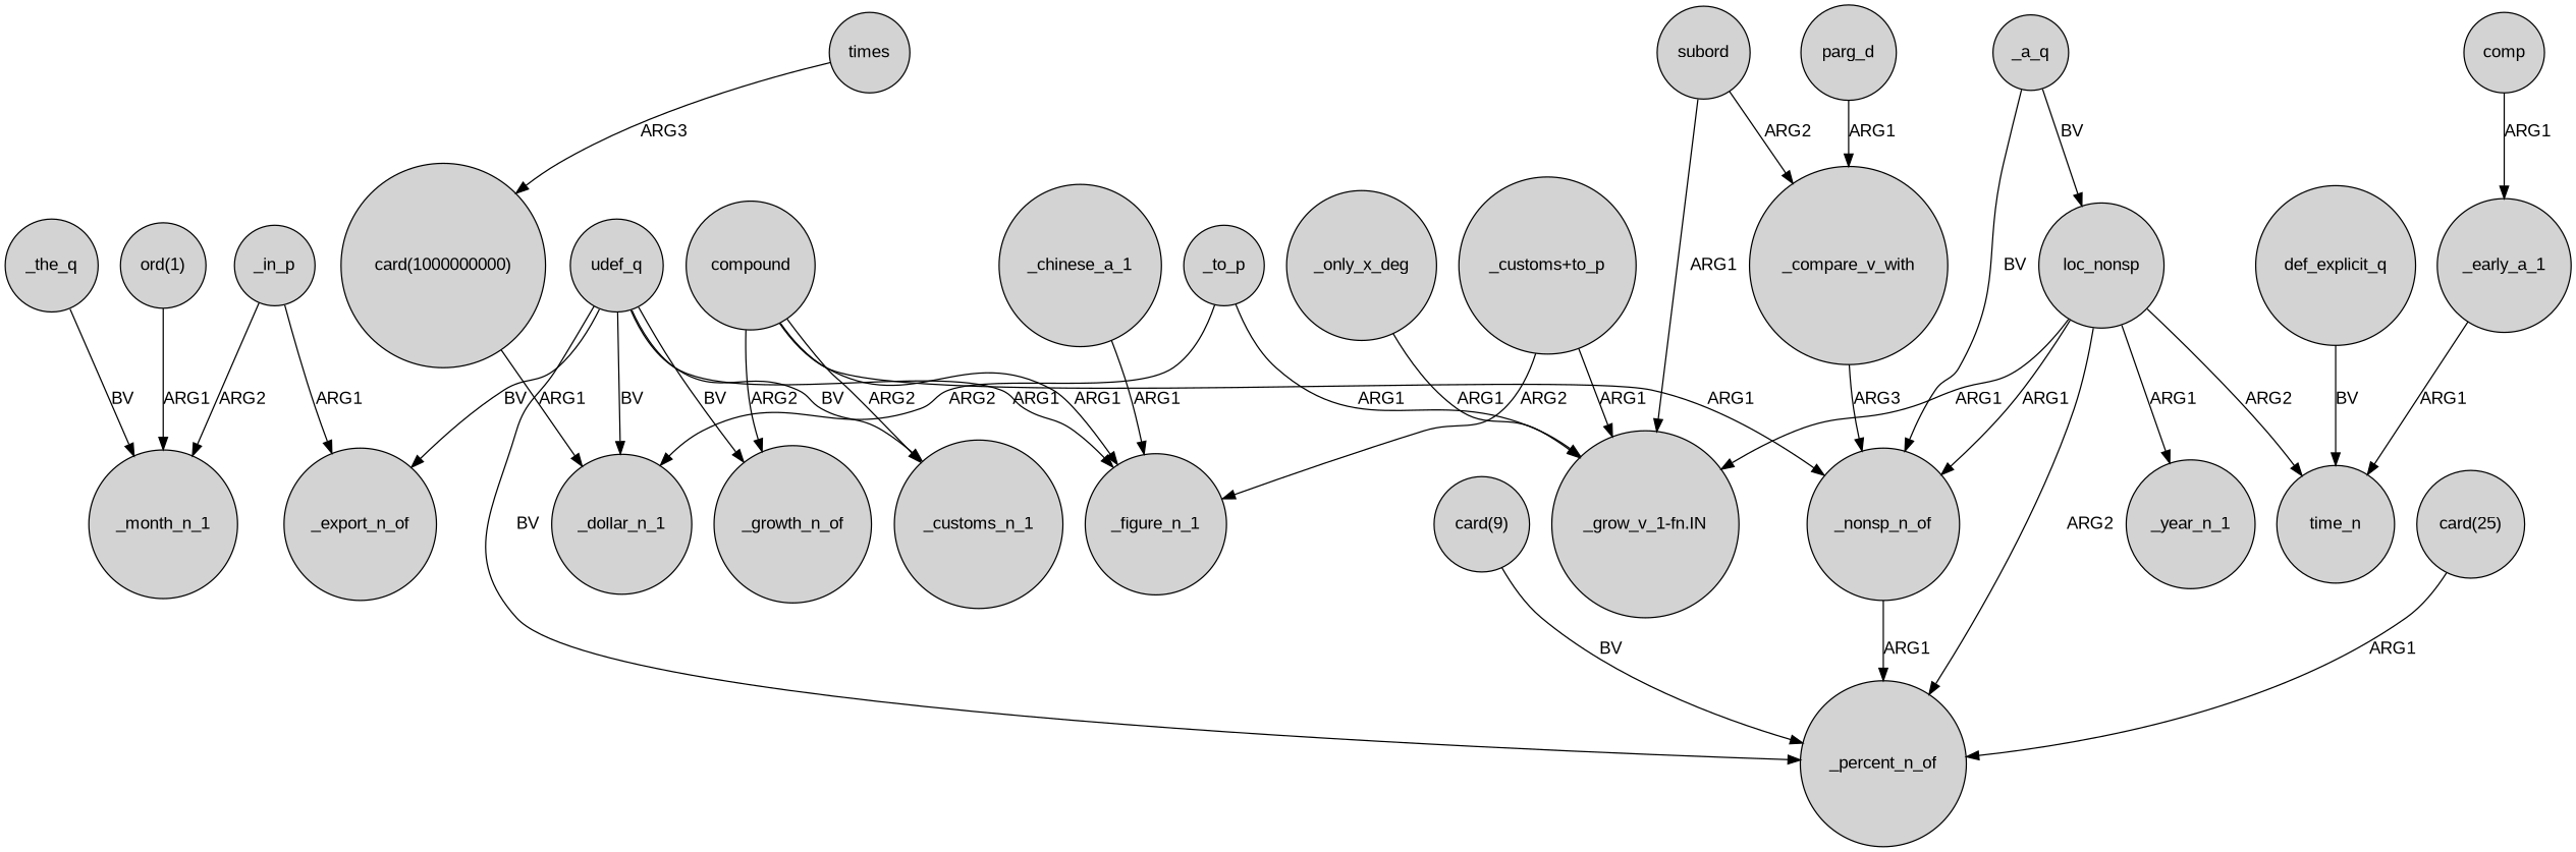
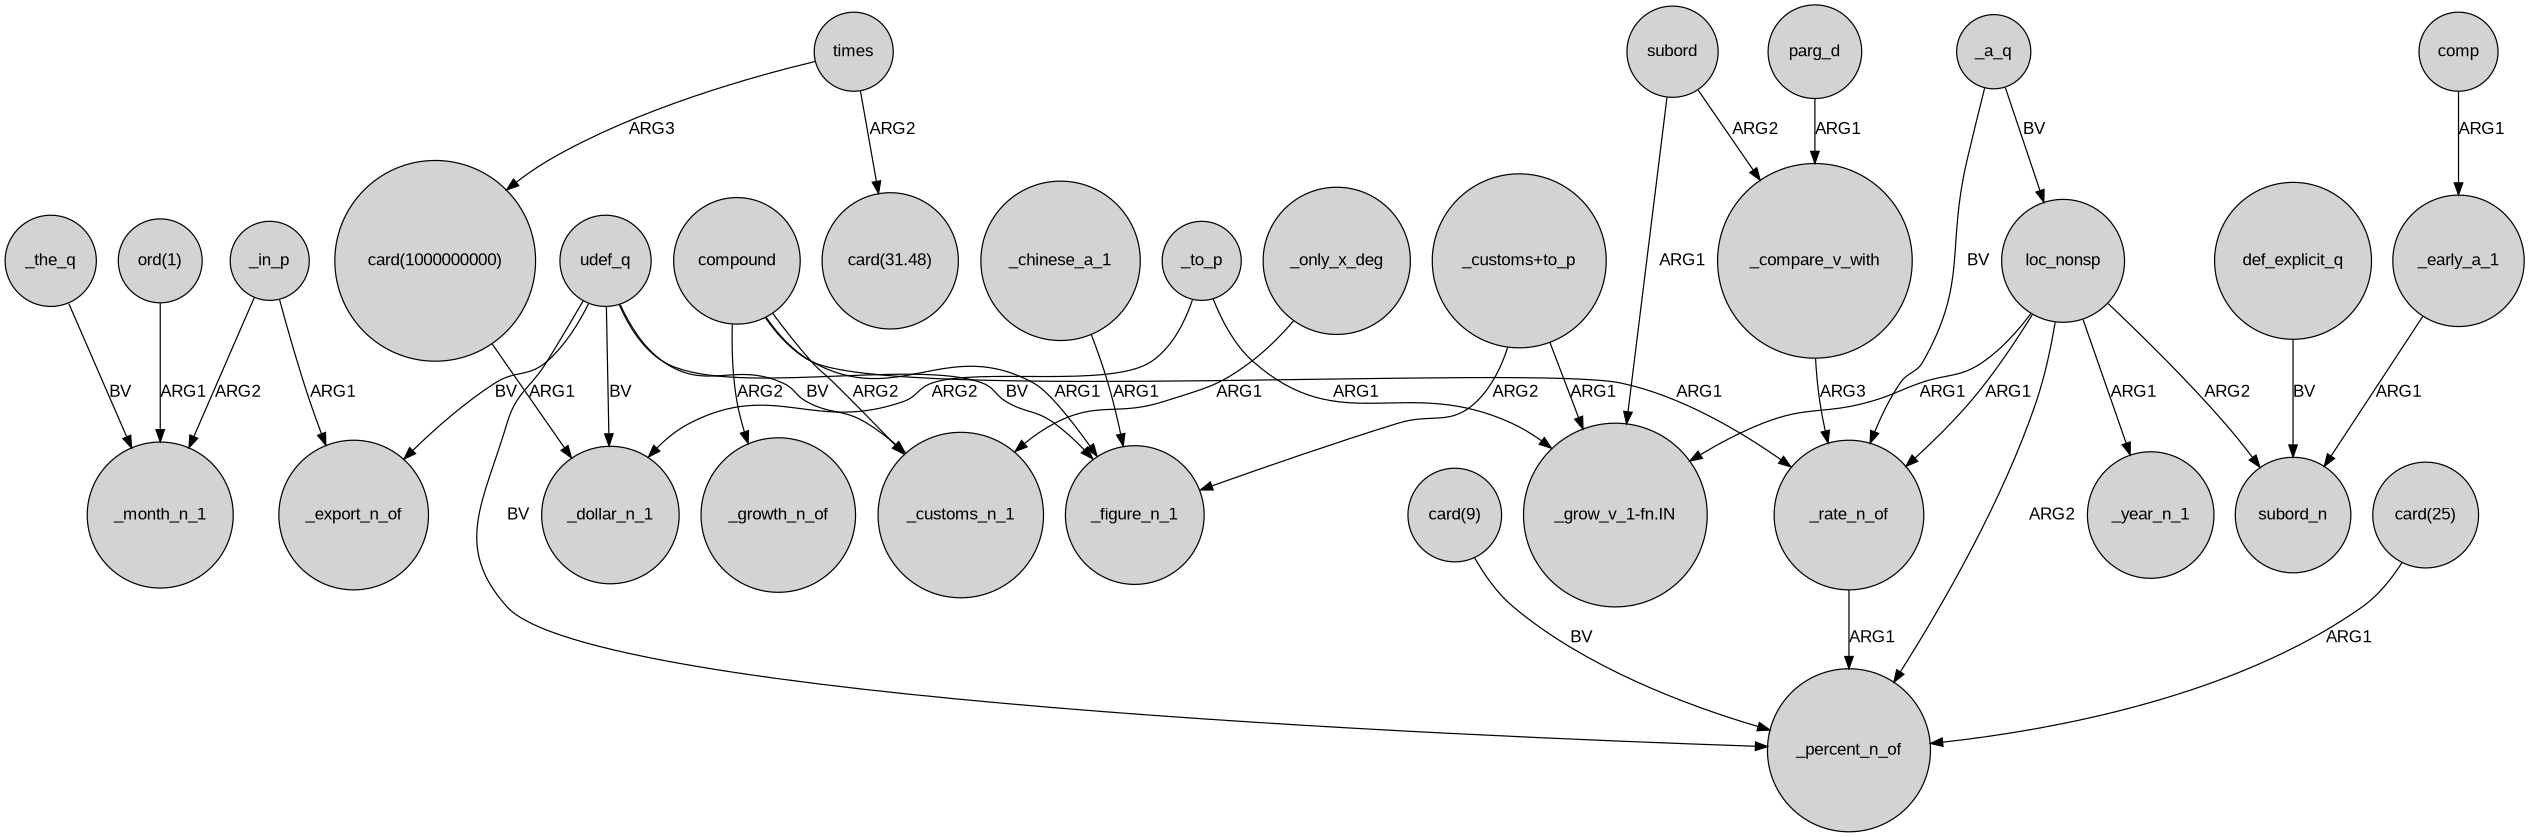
  digraph {
    fontname="Liberation Sans"
    node [fontname="Liberation Sans" shape=circle style=filled]
    edge [fontname="Liberation Sans"]
    _in_p
    _month_n_1
    _export_n_of
    "card(9)"
    _percent_n_of
    _to_p
    "_grow_v_1-fn.IN"
    _dollar_n_1
-   _rate_n_of [label=_nonsp_n_of]
+   _rate_n_of
    def_explicit_q
-   time_n
+   time_n [label=subord_n]
    "card(25)"
    loc_nonsp
    _year_n_1
    subord
    _compare_v_with
    _chinese_a_1
    _figure_n_1
    compound
    _growth_n_of
    _customs_n_1
    parg_d
    _a_q
    times
    "card(1000000000)"
+   "card(31.48)"
    _the_q
    n28 [label="_customs+to_p"]
    udef_q
    _only_x_deg
    _early_a_1
    "ord(1)"
    comp
    _in_p -> _month_n_1 [label=ARG2]
    _in_p -> _export_n_of [label=ARG1]
    "card(9)" -> _percent_n_of [label=BV]
    _to_p -> "_grow_v_1-fn.IN" [label=ARG1]
    _to_p -> _dollar_n_1 [label=ARG2]
    _rate_n_of -> _percent_n_of [label=ARG1]
    def_explicit_q -> time_n [label=BV]
    "card(25)" -> _percent_n_of [label=ARG1]
    loc_nonsp -> _percent_n_of [label=ARG2]
    loc_nonsp -> "_grow_v_1-fn.IN" [label=ARG1]
    loc_nonsp -> _rate_n_of [label=ARG1]
    loc_nonsp -> time_n [label=ARG2]
    loc_nonsp -> _year_n_1 [label=ARG1]
    subord -> "_grow_v_1-fn.IN" [label=ARG1]
    subord -> _compare_v_with [label=ARG2]
    _compare_v_with -> _rate_n_of [label=ARG3]
    _chinese_a_1 -> _figure_n_1 [label=ARG1]
    compound -> _rate_n_of [label=ARG1]
    compound -> _figure_n_1 [label=ARG1]
    compound -> _growth_n_of [label=ARG2]
    compound -> _customs_n_1 [label=ARG2]
    parg_d -> _compare_v_with [label=ARG1]
    _a_q -> _rate_n_of [label=BV]
    _a_q -> loc_nonsp [label=BV]
    times -> "card(1000000000)" [label=ARG3]
+   times -> "card(31.48)" [label=ARG2]
    "card(1000000000)" -> _dollar_n_1 [label=ARG1]
    _the_q -> _month_n_1 [label=BV]
    n28 -> "_grow_v_1-fn.IN" [label=ARG1]
    n28 -> _figure_n_1 [label=ARG2]
    udef_q -> _export_n_of [label=BV]
    udef_q -> _percent_n_of [label=BV]
    udef_q -> _dollar_n_1 [label=BV]
-   udef_q -> _figure_n_1 [label=ARG1]
-   udef_q -> _growth_n_of [label=BV]
+   udef_q -> _figure_n_1 [label=BV]
    udef_q -> _customs_n_1 [label=BV]
-   _only_x_deg -> "_grow_v_1-fn.IN" [label=ARG1]
+   _only_x_deg -> _customs_n_1 [label=ARG1]
    _early_a_1 -> time_n [label=ARG1]
    "ord(1)" -> _month_n_1 [label=ARG1]
    comp -> _early_a_1 [label=ARG1]
  }
